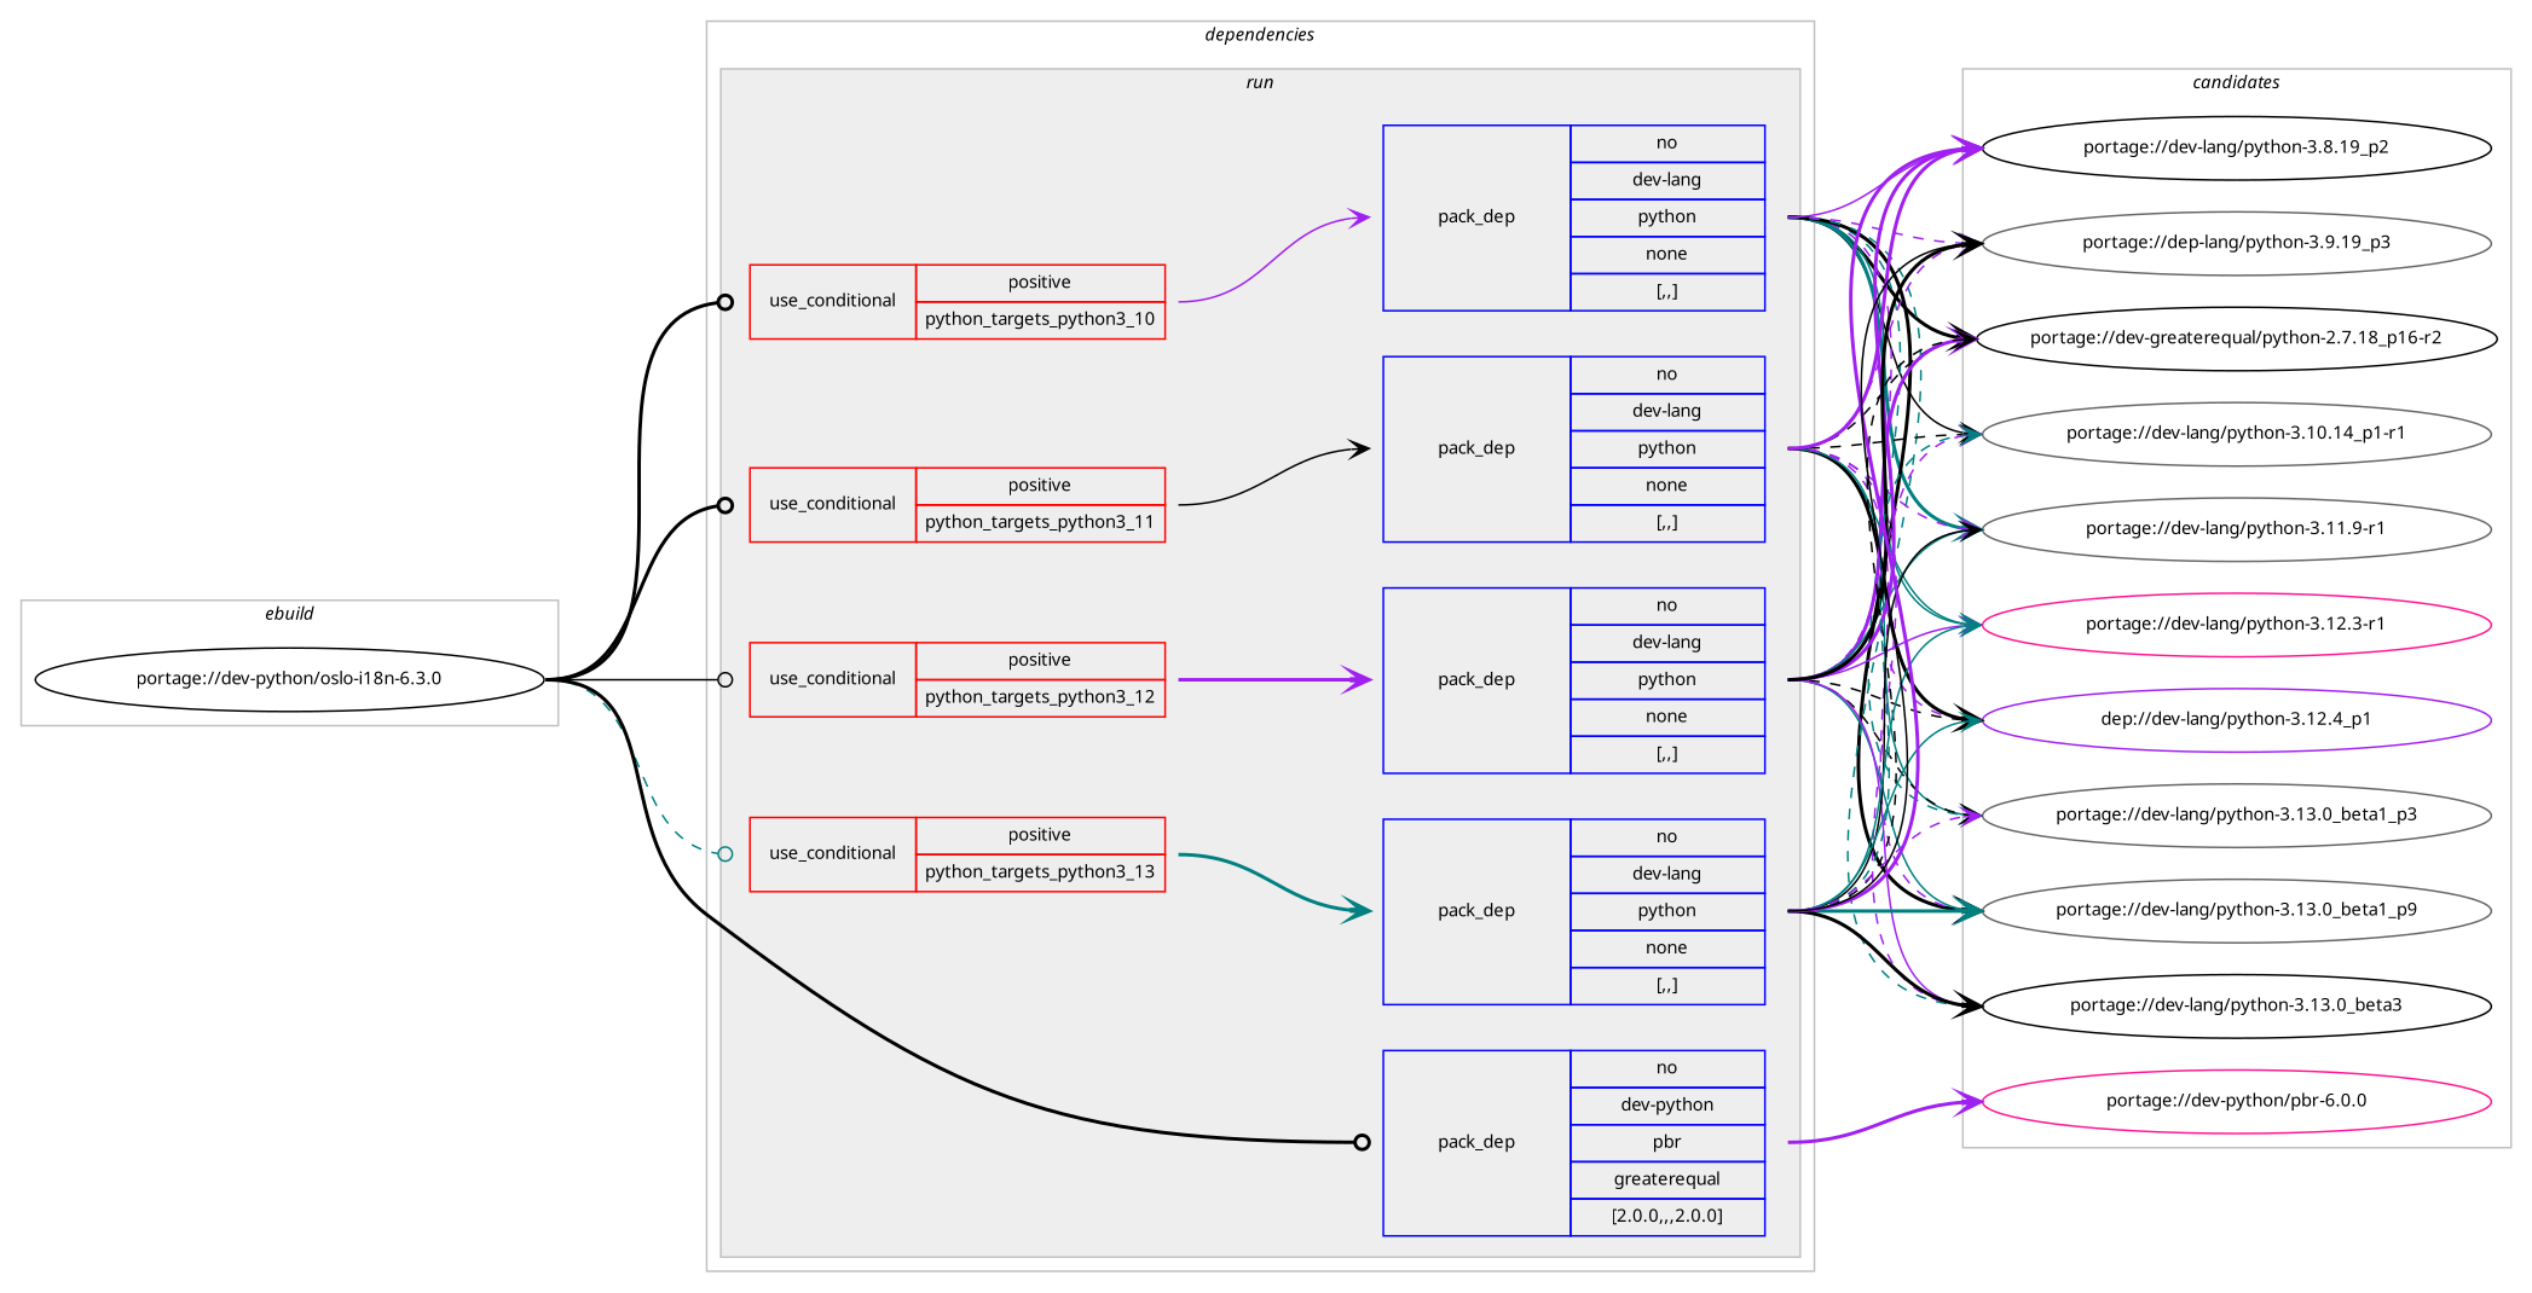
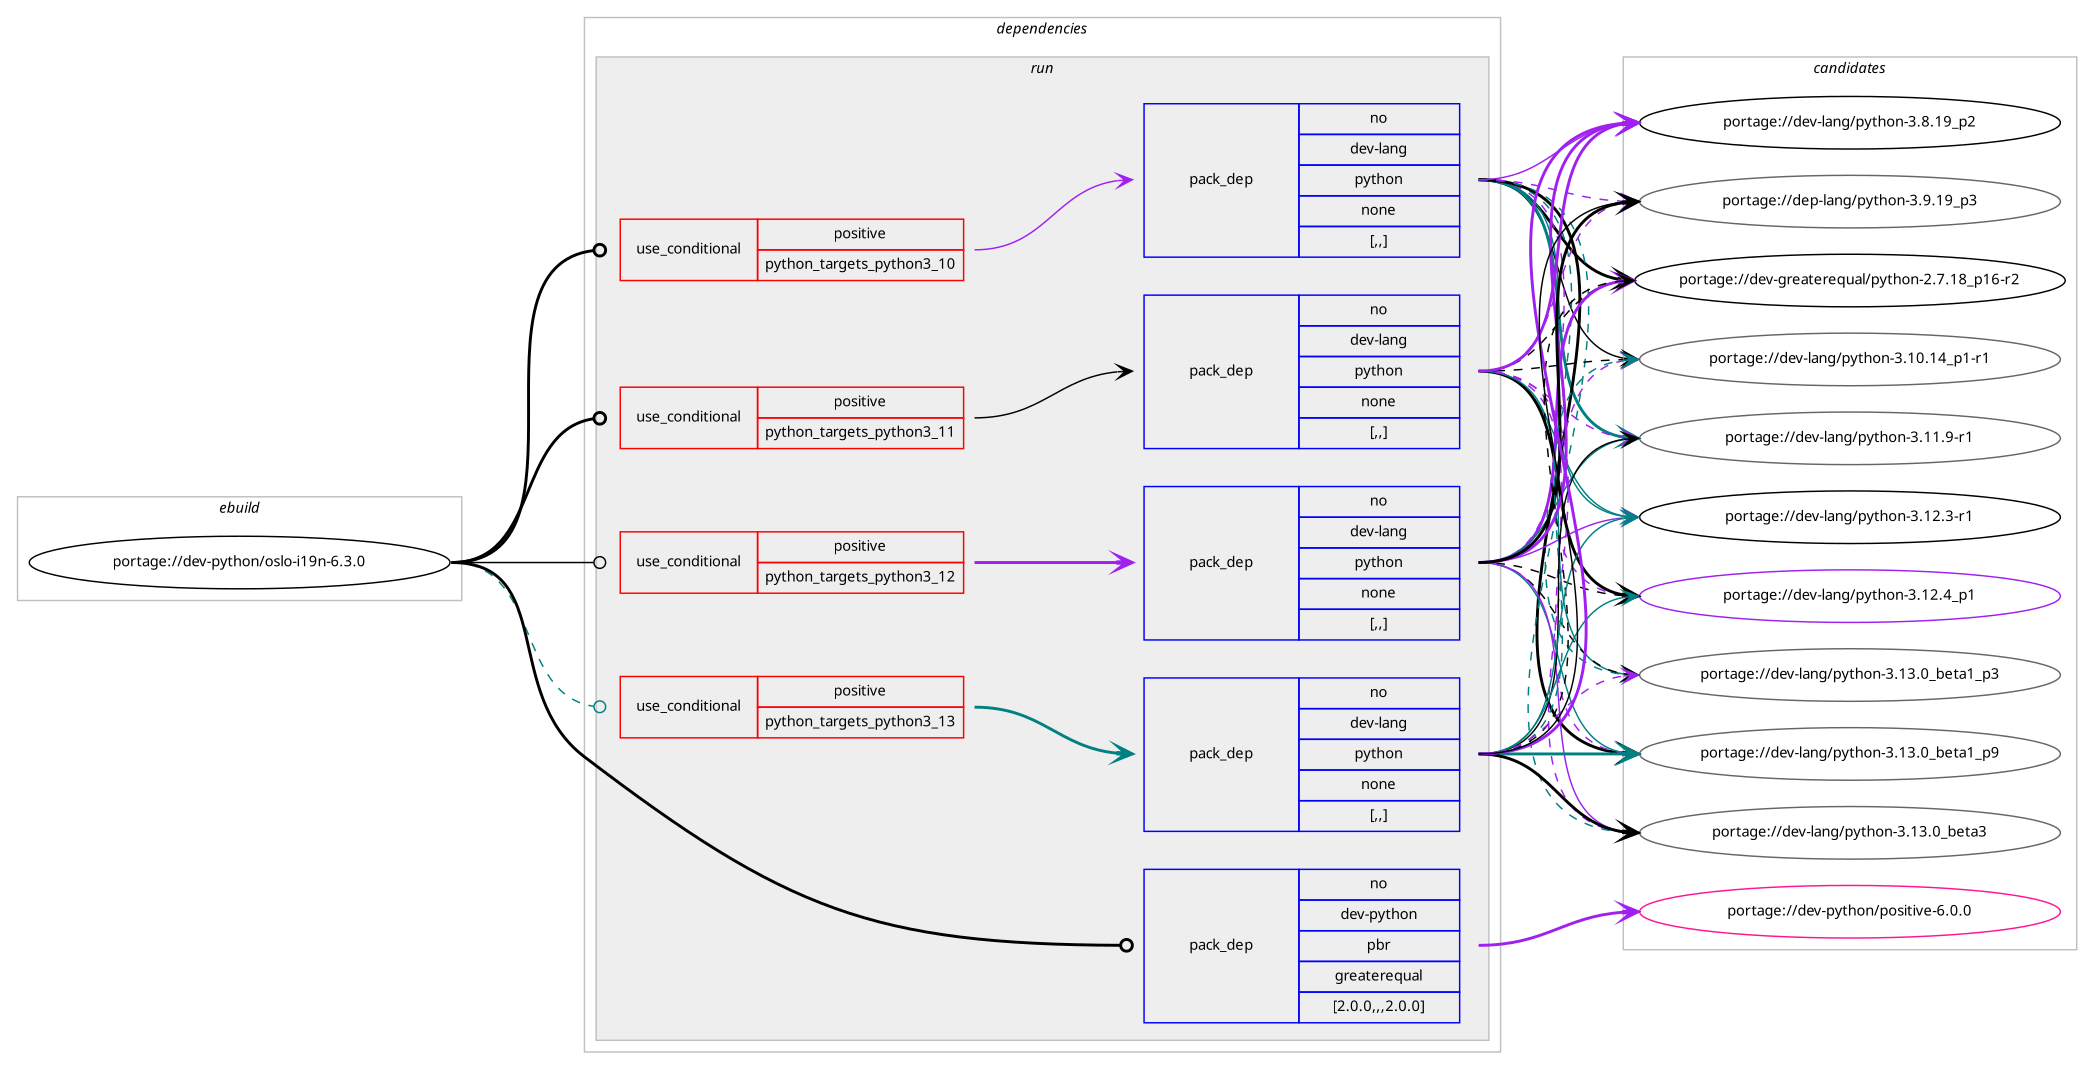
  digraph {
    compound=true
    concentrate=true
    fontname="Noto Sans"
    fontsize=10
    newrank=true
    rankdir=LR
    ranksep=1.5
    node [color=gray40 fontname="Noto Sans" fontsize=10]
    edge [arrowhead=vee color=black fontname="Noto Sans" headport=w style=bold tailport=e weight=100]
-   n1 [color=black label="portage://dev-python/oslo-i18n-6.3.0" width=4]
+   n1 [color=black label="portage://dev-python/oslo-i19n-6.3.0" width=4]
    n2 [color=blue label=<<TABLE BORDER="0" CELLBORDER="1" CELLSPACING="0" CELLPADDING="4" WIDTH="220"><TR><TD ROWSPAN="6" CELLPADDING="30">pack_dep</TD></TR><TR><TD WIDTH="110">no</TD></TR><TR><TD>dev-lang</TD></TR><TR><TD>python</TD></TR><TR><TD>none</TD></TR><TR><TD>[,,]</TD></TR></TABLE>> shape=none]
    n3 [color=red label=<<TABLE BORDER="0" CELLBORDER="1" CELLSPACING="0" CELLPADDING="4"><TR><TD ROWSPAN="3" CELLPADDING="10">use_conditional</TD></TR><TR><TD>positive</TD></TR><TR><TD>python_targets_python3_10</TD></TR></TABLE>> shape=none]
    n4 [color=blue label=<<TABLE BORDER="0" CELLBORDER="1" CELLSPACING="0" CELLPADDING="4" WIDTH="220"><TR><TD ROWSPAN="6" CELLPADDING="30">pack_dep</TD></TR><TR><TD WIDTH="110">no</TD></TR><TR><TD>dev-lang</TD></TR><TR><TD>python</TD></TR><TR><TD>none</TD></TR><TR><TD>[,,]</TD></TR></TABLE>> shape=none]
    n5 [color=red label=<<TABLE BORDER="0" CELLBORDER="1" CELLSPACING="0" CELLPADDING="4"><TR><TD ROWSPAN="3" CELLPADDING="10">use_conditional</TD></TR><TR><TD>positive</TD></TR><TR><TD>python_targets_python3_11</TD></TR></TABLE>> shape=none]
    n6 [color=blue label=<<TABLE BORDER="0" CELLBORDER="1" CELLSPACING="0" CELLPADDING="4" WIDTH="220"><TR><TD ROWSPAN="6" CELLPADDING="30">pack_dep</TD></TR><TR><TD WIDTH="110">no</TD></TR><TR><TD>dev-lang</TD></TR><TR><TD>python</TD></TR><TR><TD>none</TD></TR><TR><TD>[,,]</TD></TR></TABLE>> shape=none]
    n7 [color=red label=<<TABLE BORDER="0" CELLBORDER="1" CELLSPACING="0" CELLPADDING="4"><TR><TD ROWSPAN="3" CELLPADDING="10">use_conditional</TD></TR><TR><TD>positive</TD></TR><TR><TD>python_targets_python3_12</TD></TR></TABLE>> shape=none]
    n8 [color=blue label=<<TABLE BORDER="0" CELLBORDER="1" CELLSPACING="0" CELLPADDING="4" WIDTH="220"><TR><TD ROWSPAN="6" CELLPADDING="30">pack_dep</TD></TR><TR><TD WIDTH="110">no</TD></TR><TR><TD>dev-lang</TD></TR><TR><TD>python</TD></TR><TR><TD>none</TD></TR><TR><TD>[,,]</TD></TR></TABLE>> shape=none]
    n9 [color=red label=<<TABLE BORDER="0" CELLBORDER="1" CELLSPACING="0" CELLPADDING="4"><TR><TD ROWSPAN="3" CELLPADDING="10">use_conditional</TD></TR><TR><TD>positive</TD></TR><TR><TD>python_targets_python3_13</TD></TR></TABLE>> shape=none]
    n10 [color=blue label=<<TABLE BORDER="0" CELLBORDER="1" CELLSPACING="0" CELLPADDING="4" WIDTH="220"><TR><TD ROWSPAN="6" CELLPADDING="30">pack_dep</TD></TR><TR><TD WIDTH="110">no</TD></TR><TR><TD>dev-python</TD></TR><TR><TD>pbr</TD></TR><TR><TD>greaterequal</TD></TR><TR><TD>[2.0.0,,,2.0.0]</TD></TR></TABLE>> shape=none]
    n11 [color=black label="portage://dev-greaterequal/python-2.7.18_p16-r2" width=4]
    n12 [label="portage://dev-lang/python-3.10.14_p1-r1" width=4]
    n13 [label="portage://dev-lang/python-3.11.9-r1" width=4]
-   n14 [color=deeppink label="portage://dev-lang/python-3.12.3-r1" width=4]
-   n15 [color=purple label="dep://dev-lang/python-3.12.4_p1" width=4]
+   n14 [color=black label="portage://dev-lang/python-3.12.3-r1" width=4]
+   n15 [color=purple label="portage://dev-lang/python-3.12.4_p1" width=4]
    n16 [label="portage://dev-lang/python-3.13.0_beta1_p3" width=4]
    n17 [label="portage://dev-lang/python-3.13.0_beta1_p9" width=4]
-   n18 [color=black label="portage://dev-lang/python-3.13.0_beta3" width=4]
+   n18 [label="portage://dev-lang/python-3.13.0_beta3" width=4]
    n19 [color=black label="portage://dev-lang/python-3.8.19_p2" width=4]
    n20 [label="portage://dep-lang/python-3.9.19_p3" width=4]
-   n21 [color=deeppink label="portage://dev-python/pbr-6.0.0" width=4]
+   n21 [color=deeppink label="portage://dev-python/positive-6.0.0" width=4]
    subgraph cluster_1 {
      color=gray
      label=<<i>ebuild</i>>
      rank=same
      n1
    }
    subgraph cluster_2 {
      color=gray
      label=<<i>dependencies</i>>
      subgraph cluster_3 {
        color=gray
        fillcolor="#eeeeee"
        label=<<i>compile</i>>
        style=filled
      }
      subgraph cluster_4 {
        color=gray
        fillcolor="#eeeeee"
        label=<<i>compile and run</i>>
        style=filled
      }
      subgraph cluster_5 {
        color=gray
        fillcolor="#eeeeee"
        label=<<i>run</i>>
        style=filled
        subgraph sub_6 {
          color=gray
          fillcolor="#eeeeee"
          label=<<i>run</i>>
          style=filled
          n3
          subgraph sub_7 {
            color=gray
            fillcolor="#eeeeee"
            label=<<i>run</i>>
            style=filled
            n2
          }
        }
        subgraph sub_8 {
          color=gray
          fillcolor="#eeeeee"
          label=<<i>run</i>>
          style=filled
          n5
          subgraph sub_9 {
            color=gray
            fillcolor="#eeeeee"
            label=<<i>run</i>>
            style=filled
            n4
          }
        }
        subgraph sub_10 {
          color=gray
          fillcolor="#eeeeee"
          label=<<i>run</i>>
          style=filled
          n7
          subgraph sub_11 {
            color=gray
            fillcolor="#eeeeee"
            label=<<i>run</i>>
            style=filled
            n6
          }
        }
        subgraph sub_12 {
          color=gray
          fillcolor="#eeeeee"
          label=<<i>run</i>>
          style=filled
          n9
          subgraph sub_13 {
            color=gray
            fillcolor="#eeeeee"
            label=<<i>run</i>>
            style=filled
            n8
          }
        }
        subgraph sub_14 {
          color=gray
          fillcolor="#eeeeee"
          label=<<i>run</i>>
          style=filled
          n10
        }
      }
    }
    subgraph cluster_15 {
      color=gray
      label=<<i>candidates</i>>
      rank=same
      subgraph sub_16 {
        color=black
        label=<<i>candidates</i>>
        nodesep=1
        rank=same
        n11
        n12
        n13
        n14
        n15
        n16
        n17
        n18
        n19
        n20
      }
      subgraph sub_17 {
        color=black
        label=<<i>candidates</i>>
        nodesep=1
        rank=same
        n11
        n12
        n13
        n14
        n15
        n16
        n17
        n18
        n19
        n20
      }
      subgraph sub_18 {
        color=black
        label=<<i>candidates</i>>
        nodesep=1
        rank=same
        n11
        n12
        n13
        n14
        n15
        n16
        n17
        n18
        n19
        n20
      }
      subgraph sub_19 {
        color=black
        label=<<i>candidates</i>>
        nodesep=1
        rank=same
        n11
        n12
        n13
        n14
        n15
        n16
        n17
        n18
        n19
        n20
      }
      subgraph sub_20 {
        color=black
        label=<<i>candidates</i>>
        nodesep=1
        rank=same
        n21
      }
    }
    n1 -> n3 [arrowhead=odot weight=20]
    n1 -> n5 [arrowhead=odot weight=20]
    n1 -> n7 [arrowhead=odot style=solid weight=20]
    n1 -> n9 [arrowhead=odot color=teal style=dashed weight=20]
    n1 -> n10 [arrowhead=odot weight=20]
    n2 -> n11
    n2 -> n12 [style=solid]
    n2 -> n13 [color=teal]
    n2 -> n14 [color=teal style=solid]
    n2 -> n15 [color=purple style=dashed]
    n2 -> n16 [color=teal style=dashed]
    n2 -> n17
    n2 -> n18 [color=teal style=dashed]
    n2 -> n19 [color=purple style=solid]
    n2 -> n20 [color=purple style=dashed]
    n3 -> n2 [color=purple style=solid weight=20]
    n4 -> n11 [style=dashed]
    n4 -> n12 [style=dashed]
    n4 -> n13 [color=purple style=dashed]
    n4 -> n14 [color=teal style=solid]
    n4 -> n15
    n4 -> n16 [color=teal style=solid]
    n4 -> n17 [color=purple style=dashed]
    n4 -> n18 [color=purple style=dashed]
    n4 -> n19 [color=purple]
    n4 -> n20 [color=purple style=dashed]
    n5 -> n4 [style=solid weight=20]
    n6 -> n11 [color=purple]
    n6 -> n12 [color=purple style=dashed]
    n6 -> n13 [color=teal style=solid]
    n6 -> n14 [color=purple style=solid]
    n6 -> n15 [style=dashed]
    n6 -> n16 [style=dashed]
    n6 -> n17 [color=teal style=solid]
    n6 -> n18 [color=purple style=solid]
    n6 -> n19 [color=purple]
    n6 -> n20
    n7 -> n6 [color=purple weight=20]
    n8 -> n11 [style=dashed]
    n8 -> n12 [color=teal style=dashed]
    n8 -> n13 [style=solid]
    n8 -> n14 [color=teal style=solid]
    n8 -> n15 [color=teal style=solid]
    n8 -> n16 [color=purple style=dashed]
    n8 -> n17 [color=teal]
    n8 -> n18
    n8 -> n19 [color=purple]
    n8 -> n20 [style=solid]
    n9 -> n8 [color=teal weight=20]
    n10 -> n21 [color=purple]
  }
